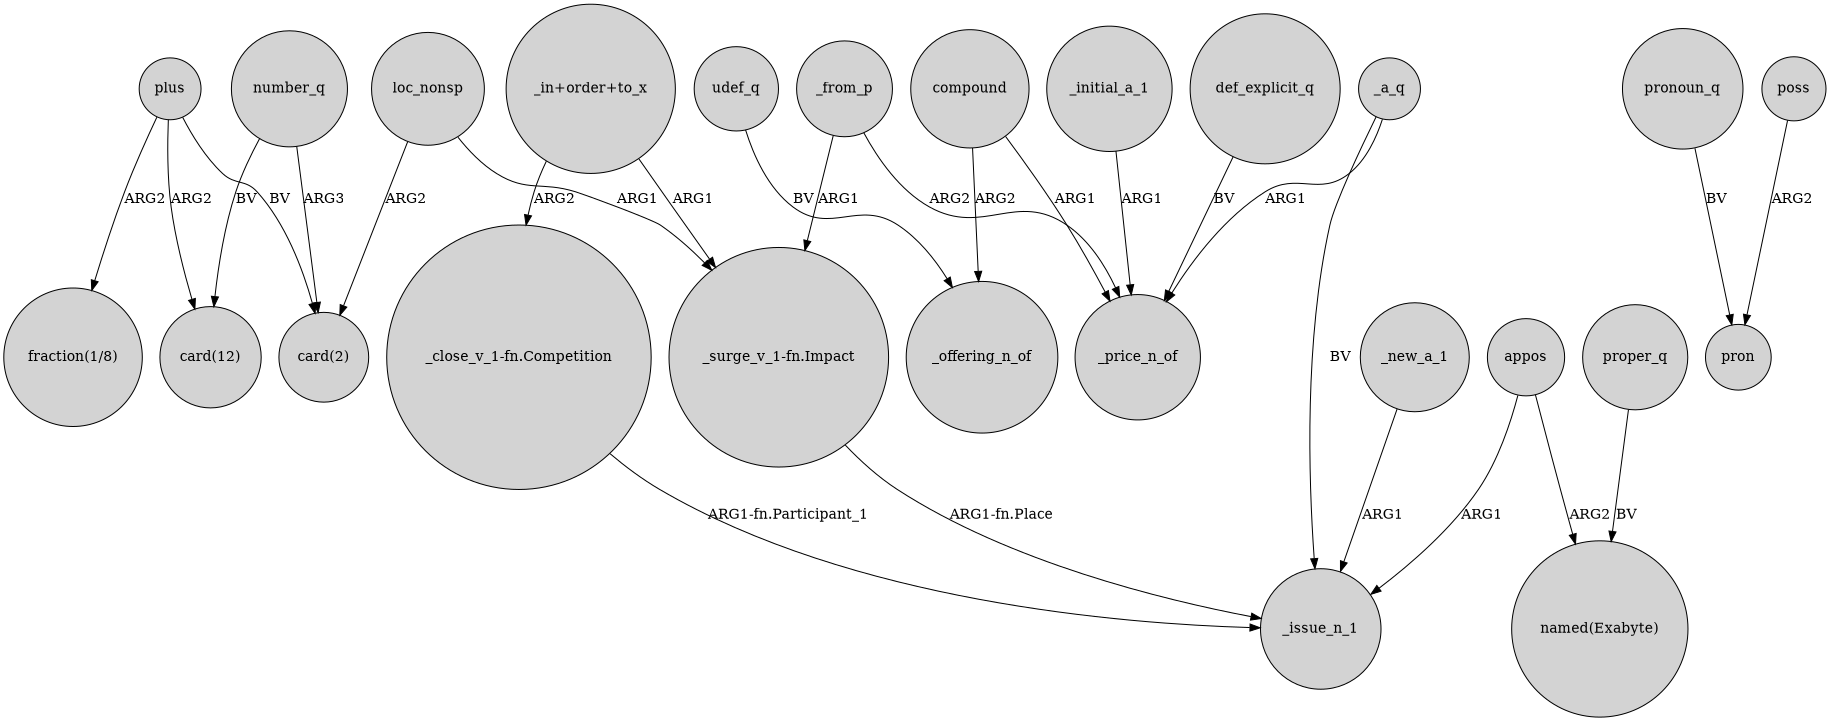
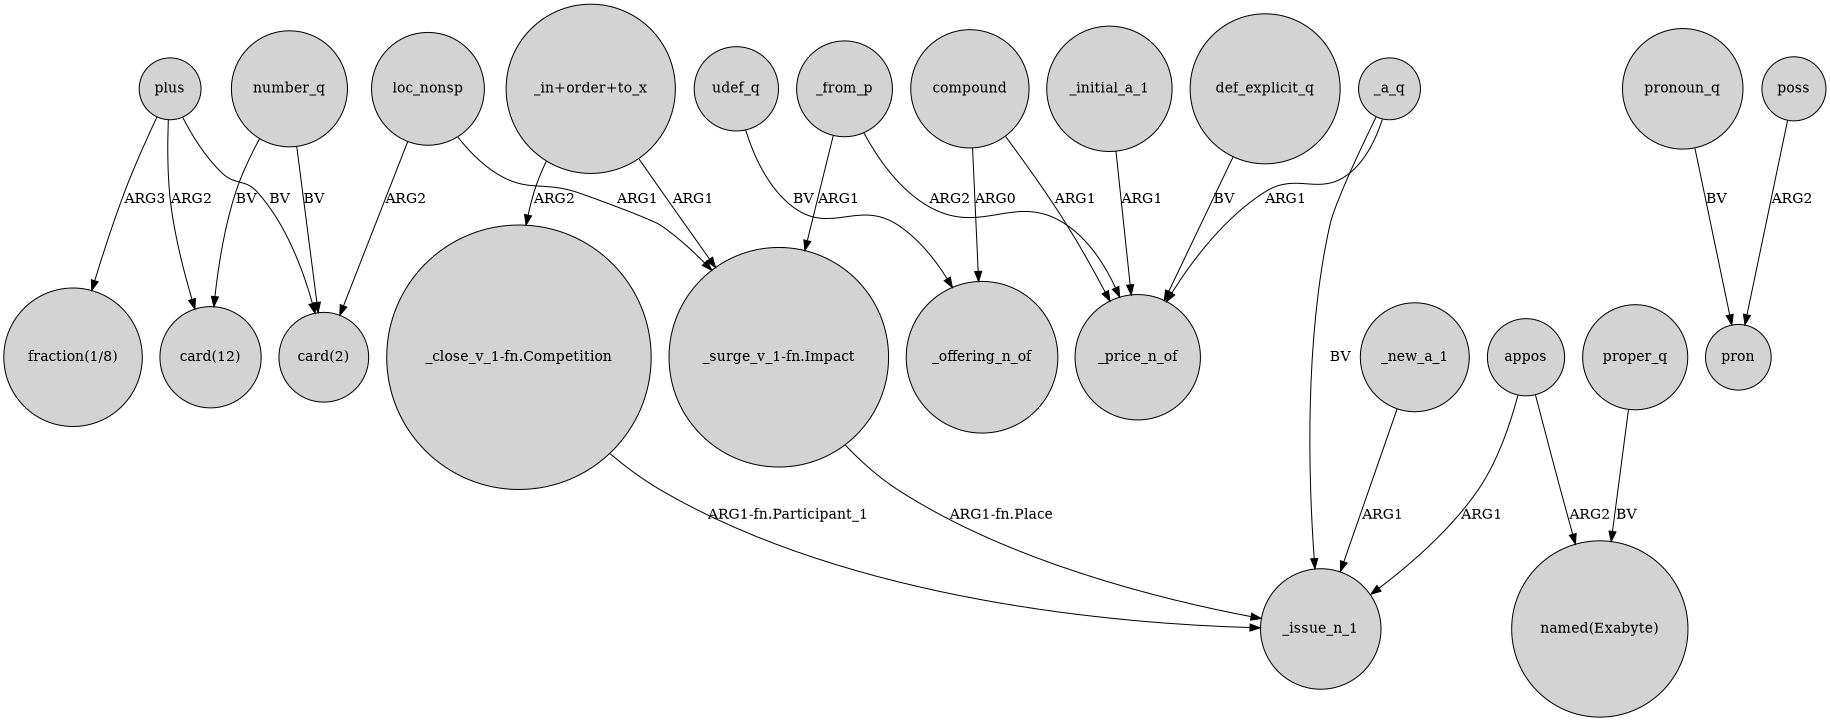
  digraph {
    node [shape=circle style=filled]
    "_close_v_1-fn.Competition"
    _issue_n_1
    compound
    _offering_n_of
    _price_n_of
    number_q
    "card(2)"
    "card(12)"
    loc_nonsp
    "_surge_v_1-fn.Impact"
    appos
    "named(Exabyte)"
    _new_a_1
    plus
    "fraction(1/8)"
    _a_q
    _from_p
    pronoun_q
    pron
    proper_q
    poss
    "_in+order+to_x"
    _initial_a_1
    udef_q
    def_explicit_q
    "_close_v_1-fn.Competition" -> _issue_n_1 [label="ARG1-fn.Participant_1"]
-   compound -> _offering_n_of [label=ARG2]
+   compound -> _offering_n_of [label=ARG0]
    compound -> _price_n_of [label=ARG1]
-   number_q -> "card(2)" [label=ARG3]
+   number_q -> "card(2)" [label=BV]
    number_q -> "card(12)" [label=BV]
    loc_nonsp -> "card(2)" [label=ARG2]
    loc_nonsp -> "_surge_v_1-fn.Impact" [label=ARG1]
    "_surge_v_1-fn.Impact" -> _issue_n_1 [label="ARG1-fn.Place"]
    appos -> _issue_n_1 [label=ARG1]
    appos -> "named(Exabyte)" [label=ARG2]
    _new_a_1 -> _issue_n_1 [label=ARG1]
    plus -> "card(2)" [label=BV]
    plus -> "card(12)" [label=ARG2]
-   plus -> "fraction(1/8)" [label=ARG2]
+   plus -> "fraction(1/8)" [label=ARG3]
    _a_q -> _issue_n_1 [label=BV]
    _a_q -> _price_n_of [label=ARG1]
    _from_p -> _price_n_of [label=ARG2]
    _from_p -> "_surge_v_1-fn.Impact" [label=ARG1]
    pronoun_q -> pron [label=BV]
    proper_q -> "named(Exabyte)" [label=BV]
    poss -> pron [label=ARG2]
    "_in+order+to_x" -> "_close_v_1-fn.Competition" [label=ARG2]
    "_in+order+to_x" -> "_surge_v_1-fn.Impact" [label=ARG1]
    _initial_a_1 -> _price_n_of [label=ARG1]
    udef_q -> _offering_n_of [label=BV]
    def_explicit_q -> _price_n_of [label=BV]
  }
